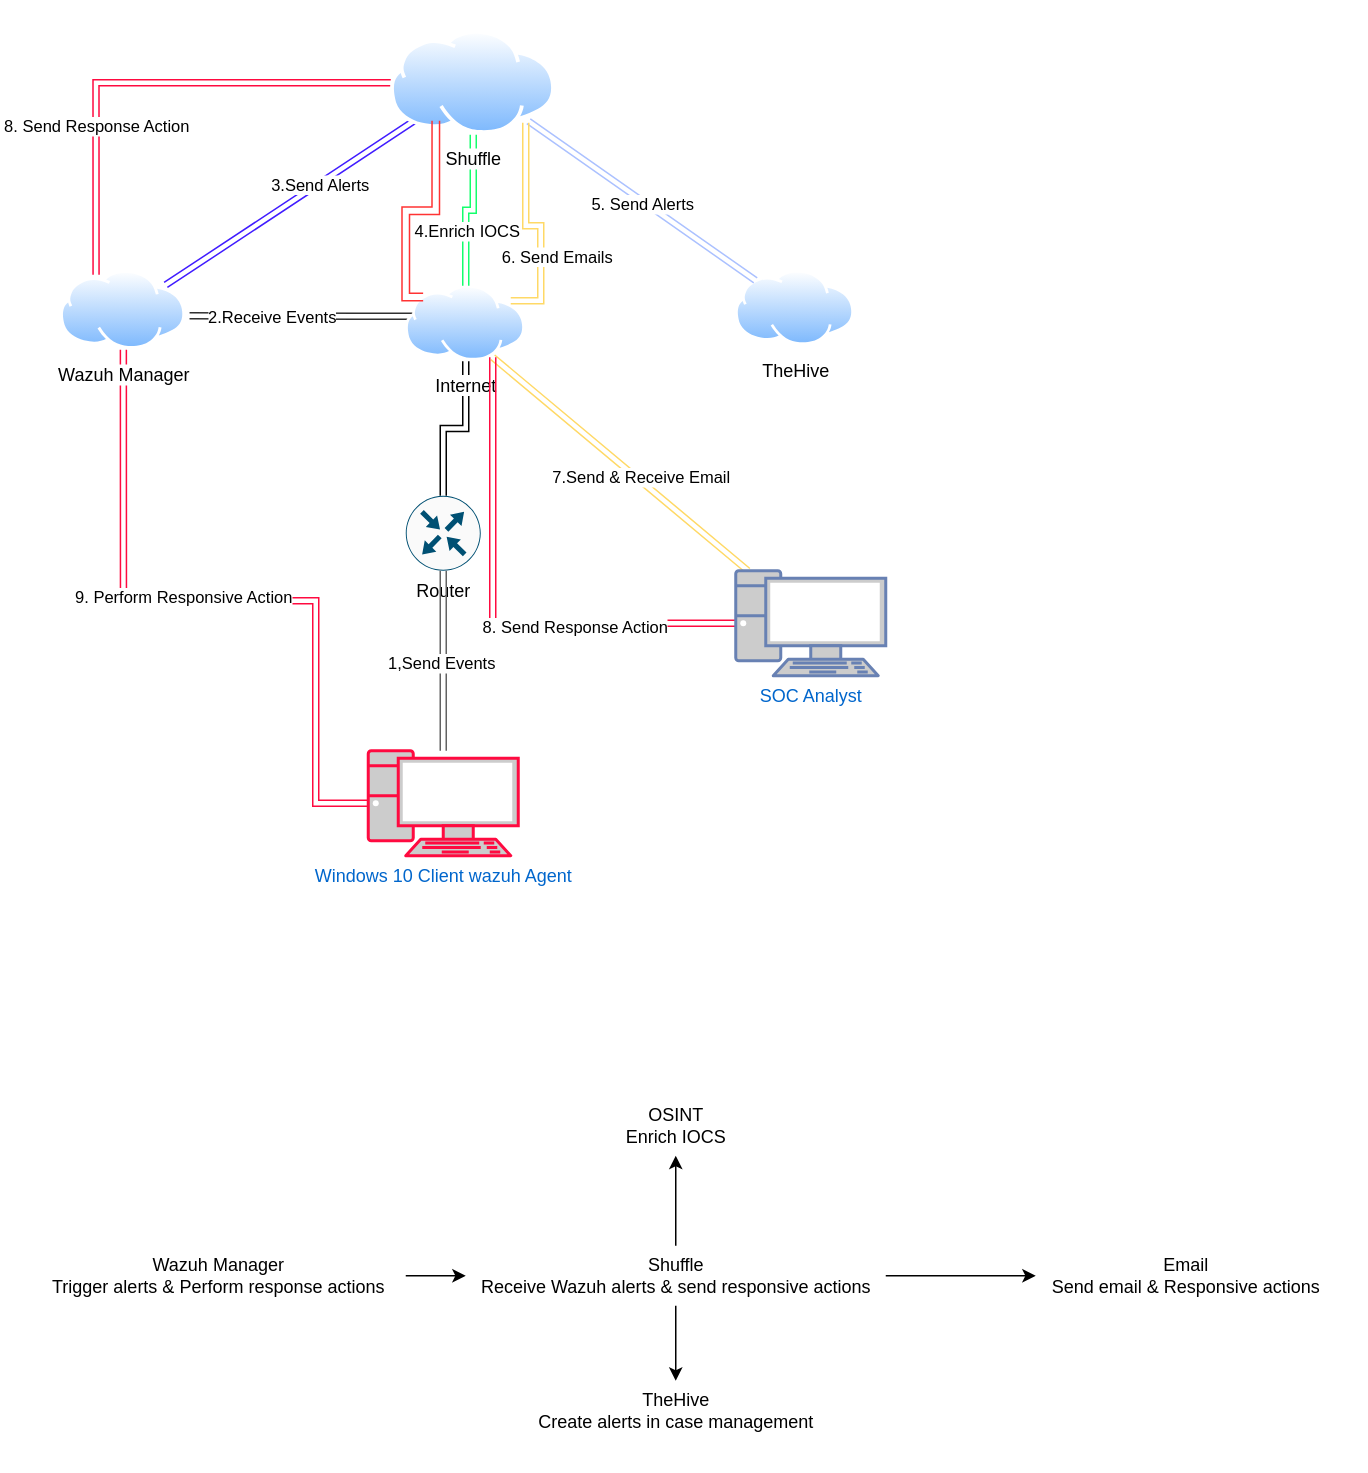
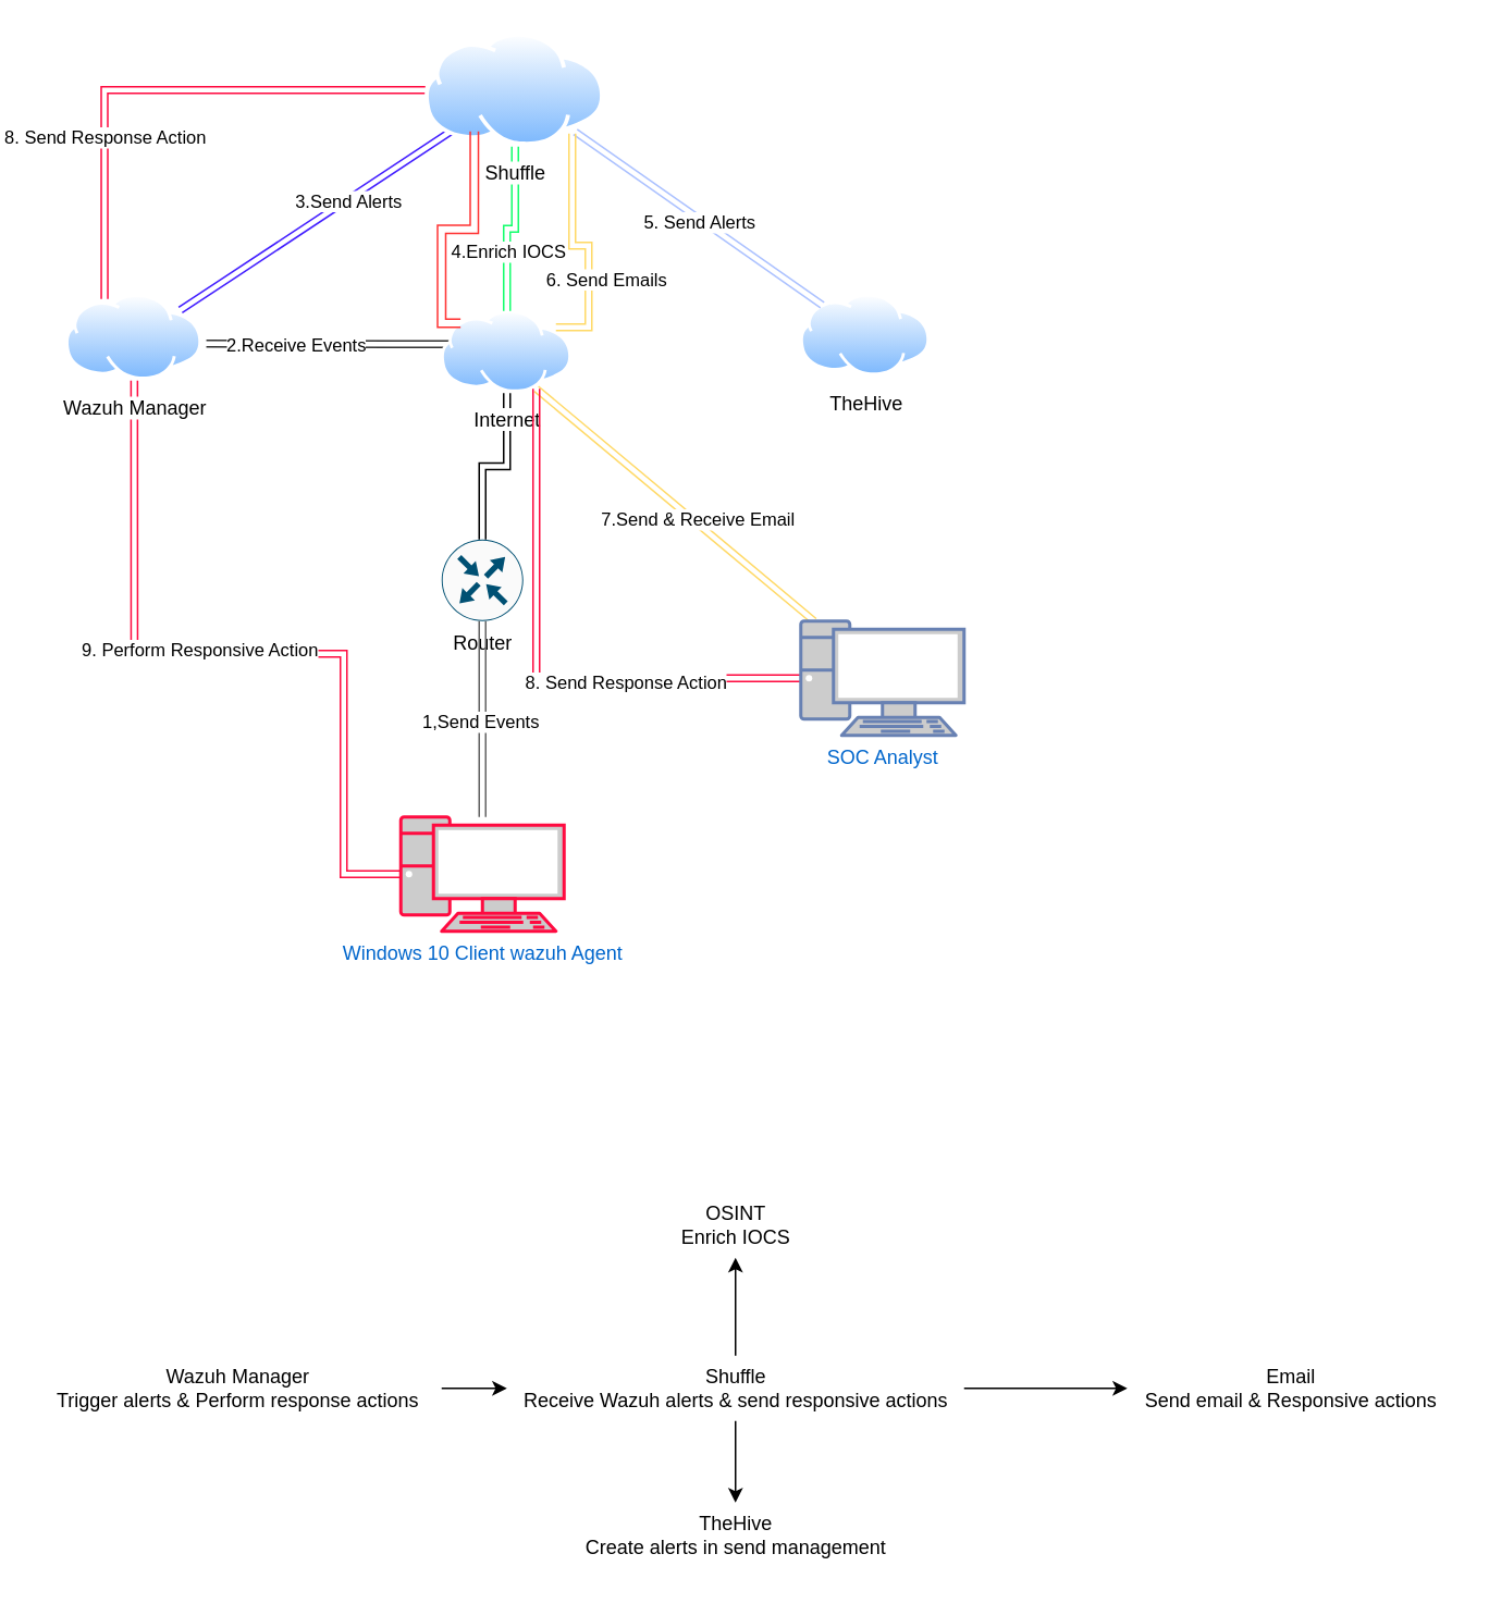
  <mxCell id="0" />
  <mxCell id="1" parent="0" />
  <mxCell id="2" value="Windows 10 Client wazuh Agent" style="fontColor=#0066CC;verticalAlign=top;verticalLabelPosition=bottom;labelPosition=center;align=center;html=1;outlineConnect=0;fillColor=#CCCCCC;strokeColor=#FF0A40;gradientColor=none;gradientDirection=north;strokeWidth=2;shape=mxgraph.networks.pc;" vertex="1" parent="1"><mxGeometry x="245" y="500" width="100" height="70" as="geometry" /></mxCell>
  <mxCell id="3" style="edgeStyle=orthogonalEdgeStyle;rounded=0;orthogonalLoop=1;jettySize=auto;html=1;entryX=0.5;entryY=1;entryDx=0;entryDy=0;shape=link;" edge="1" parent="1" source="4" target="7"><mxGeometry relative="1" as="geometry" /></mxCell>
  <mxCell id="4" value="Router&lt;div&gt;&lt;br&gt;&lt;/div&gt;" style="sketch=0;points=[[0.5,0,0],[1,0.5,0],[0.5,1,0],[0,0.5,0],[0.145,0.145,0],[0.856,0.145,0],[0.855,0.856,0],[0.145,0.855,0]];verticalLabelPosition=bottom;html=1;verticalAlign=top;aspect=fixed;align=center;pointerEvents=1;shape=mxgraph.cisco19.rect;prIcon=router;fillColor=#FAFAFA;strokeColor=#005073;" vertex="1" parent="1"><mxGeometry x="270" y="330" width="50" height="50" as="geometry" /></mxCell>
  <mxCell id="5" style="edgeStyle=orthogonalEdgeStyle;rounded=0;orthogonalLoop=1;jettySize=auto;html=1;entryX=1;entryY=0.5;entryDx=0;entryDy=0;shape=link;strokeColor=#313131;" edge="1" parent="1"><mxGeometry relative="1" as="geometry"><mxPoint x="276.955" y="210.25" as="sourcePoint" /><mxPoint x="125.87" y="210" as="targetPoint" /><Array as="points"><mxPoint x="240" y="210.25" /><mxPoint x="240" y="210.25" /></Array></mxGeometry></mxCell>
  <mxCell id="6" value="2.Receive Events" style="edgeLabel;html=1;align=center;verticalAlign=middle;resizable=0;points=[];" vertex="1" connectable="0" parent="5"><mxGeometry x="0.174" y="-2" relative="1" as="geometry"><mxPoint x="-7" y="2" as="offset" /></mxGeometry></mxCell>
  <mxCell id="7" value="I&lt;span style=&quot;background-color: light-dark(#ffffff, var(--ge-dark-color, #121212)); color: light-dark(rgb(0, 0, 0), rgb(255, 255, 255));&quot;&gt;nternet&lt;/span&gt;" style="image;aspect=fixed;perimeter=ellipsePerimeter;html=1;align=center;shadow=0;dashed=0;spacingTop=3;image=img/lib/active_directory/internet_cloud.svg;" vertex="1" parent="1"><mxGeometry x="270" y="190" width="80" height="50.4" as="geometry" /></mxCell>
  <mxCell id="8" style="rounded=0;orthogonalLoop=1;jettySize=auto;html=1;entryX=0;entryY=1;entryDx=0;entryDy=0;shape=link;strokeColor=#401CFF;" edge="1" parent="1"><mxGeometry relative="1" as="geometry"><mxPoint x="110" y="189.49" as="sourcePoint" /><mxPoint x="290.647" y="70.112" as="targetPoint" /></mxGeometry></mxCell>
  <mxCell id="9" value="3.Send Alerts" style="edgeLabel;html=1;align=center;verticalAlign=middle;resizable=0;points=[];" vertex="1" connectable="0" parent="8"><mxGeometry x="0.132" y="-1" relative="1" as="geometry"><mxPoint x="-1" as="offset" /></mxGeometry></mxCell>
  <mxCell id="10" style="edgeStyle=orthogonalEdgeStyle;rounded=0;orthogonalLoop=1;jettySize=auto;html=1;shape=link;strokeColor=#FF0A40;" edge="1" parent="1" source="12" target="2"><mxGeometry relative="1" as="geometry"><Array as="points"><mxPoint x="82" y="400" /><mxPoint x="210" y="400" /><mxPoint x="210" y="535" /></Array></mxGeometry></mxCell>
  <mxCell id="11" value="9. Perform Responsive Action" style="edgeLabel;html=1;align=center;verticalAlign=middle;resizable=0;points=[];" vertex="1" connectable="0" parent="10"><mxGeometry x="-0.11" y="3" relative="1" as="geometry"><mxPoint as="offset" /></mxGeometry></mxCell>
  <mxCell id="12" value="Wazuh Manager" style="image;aspect=fixed;perimeter=ellipsePerimeter;html=1;align=center;shadow=0;dashed=0;spacingTop=3;image=img/lib/active_directory/internet_cloud.svg;" vertex="1" parent="1"><mxGeometry x="40" y="180" width="83.49" height="52.6" as="geometry" /></mxCell>
  <mxCell id="13" value="TheHive" style="image;aspect=fixed;perimeter=ellipsePerimeter;html=1;align=center;shadow=0;dashed=0;spacingTop=3;image=img/lib/active_directory/internet_cloud.svg;" vertex="1" parent="1"><mxGeometry x="490" y="180" width="79.36" height="50" as="geometry" /></mxCell>
  <mxCell id="14" style="edgeStyle=orthogonalEdgeStyle;rounded=0;orthogonalLoop=1;jettySize=auto;html=1;shape=link;strokeColor=#14FF6D;" edge="1" parent="1" source="22" target="7"><mxGeometry relative="1" as="geometry" /></mxCell>
  <mxCell id="15" value="4.Enrich IOCS" style="edgeLabel;html=1;align=center;verticalAlign=middle;resizable=0;points=[];" vertex="1" connectable="0" parent="14"><mxGeometry x="0.312" y="2" relative="1" as="geometry"><mxPoint x="-2" as="offset" /></mxGeometry></mxCell>
  <mxCell id="16" style="rounded=0;orthogonalLoop=1;jettySize=auto;html=1;shape=link;strokeColor=#ABC1FF;" edge="1" parent="1" source="22" target="13"><mxGeometry relative="1" as="geometry" /></mxCell>
  <mxCell id="17" value="5. Send Alerts" style="edgeLabel;html=1;align=center;verticalAlign=middle;resizable=0;points=[];" vertex="1" connectable="0" parent="16"><mxGeometry x="0.019" y="-2" relative="1" as="geometry"><mxPoint as="offset" /></mxGeometry></mxCell>
  <mxCell id="18" style="edgeStyle=orthogonalEdgeStyle;rounded=0;orthogonalLoop=1;jettySize=auto;html=1;entryX=0.25;entryY=0;entryDx=0;entryDy=0;shape=link;strokeColor=#FF0A40;" edge="1" parent="1" source="22" target="12"><mxGeometry relative="1" as="geometry" /></mxCell>
  <mxCell id="19" value="8. Send Response Action" style="edgeLabel;html=1;align=center;verticalAlign=middle;resizable=0;points=[];" vertex="1" connectable="0" parent="18"><mxGeometry x="0.386" relative="1" as="geometry"><mxPoint as="offset" /></mxGeometry></mxCell>
  <mxCell id="20" style="edgeStyle=orthogonalEdgeStyle;rounded=0;orthogonalLoop=1;jettySize=auto;html=1;shape=link;strokeColor=#FFD966;" edge="1" parent="1" source="22"><mxGeometry relative="1" as="geometry"><mxPoint x="340" y="200" as="targetPoint" /><Array as="points"><mxPoint x="350" y="150" /><mxPoint x="360" y="150" /><mxPoint x="360" y="200" /></Array></mxGeometry></mxCell>
  <mxCell id="21" value="6. Send Emails" style="edgeLabel;html=1;align=center;verticalAlign=middle;resizable=0;points=[];" vertex="1" connectable="0" parent="20"><mxGeometry x="-0.332" relative="1" as="geometry"><mxPoint x="20" y="39" as="offset" /></mxGeometry></mxCell>
  <mxCell id="22" value="Shuffle" style="image;aspect=fixed;perimeter=ellipsePerimeter;html=1;align=center;shadow=0;dashed=0;spacingTop=3;image=img/lib/active_directory/internet_cloud.svg;" vertex="1" parent="1"><mxGeometry x="260" y="20" width="110" height="69.3" as="geometry" /></mxCell>
  <mxCell id="23" style="rounded=0;orthogonalLoop=1;jettySize=auto;html=1;entryX=0.75;entryY=1;entryDx=0;entryDy=0;shape=link;strokeColor=#FFD966;" edge="1" parent="1" source="27" target="7"><mxGeometry relative="1" as="geometry" /></mxCell>
  <mxCell id="24" value="7.Send &amp;amp; Receive Email" style="edgeLabel;html=1;align=center;verticalAlign=middle;resizable=0;points=[];" vertex="1" connectable="0" parent="23"><mxGeometry x="-0.145" y="-2" relative="1" as="geometry"><mxPoint as="offset" /></mxGeometry></mxCell>
  <mxCell id="25" style="edgeStyle=orthogonalEdgeStyle;rounded=0;orthogonalLoop=1;jettySize=auto;html=1;entryX=0.75;entryY=1;entryDx=0;entryDy=0;shape=link;strokeColor=#FF0A40;" edge="1" parent="1" source="27" target="7"><mxGeometry relative="1" as="geometry"><Array as="points"><mxPoint x="328" y="415" /></Array></mxGeometry></mxCell>
  <mxCell id="26" value="8. Send Response Action" style="edgeLabel;html=1;align=center;verticalAlign=middle;resizable=0;points=[];" vertex="1" connectable="0" parent="25"><mxGeometry x="-0.361" y="2" relative="1" as="geometry"><mxPoint as="offset" /></mxGeometry></mxCell>
  <mxCell id="27" value="SOC Analyst&lt;div&gt;&lt;br&gt;&lt;/div&gt;" style="fontColor=#0066CC;verticalAlign=top;verticalLabelPosition=bottom;labelPosition=center;align=center;html=1;outlineConnect=0;fillColor=#CCCCCC;strokeColor=#6881B3;gradientColor=none;gradientDirection=north;strokeWidth=2;shape=mxgraph.networks.pc;" vertex="1" parent="1"><mxGeometry x="490" y="380" width="100" height="70" as="geometry" /></mxCell>
  <mxCell id="28" style="edgeStyle=orthogonalEdgeStyle;rounded=0;orthogonalLoop=1;jettySize=auto;html=1;entryX=0.5;entryY=1;entryDx=0;entryDy=0;entryPerimeter=0;strokeColor=#636363;startArrow=classic;startFill=1;shape=link;" edge="1" parent="1" source="2" target="4"><mxGeometry relative="1" as="geometry" /></mxCell>
  <mxCell id="29" value="1,Send Events" style="edgeLabel;html=1;align=center;verticalAlign=middle;resizable=0;points=[];" vertex="1" connectable="0" parent="28"><mxGeometry x="-0.011" y="2" relative="1" as="geometry"><mxPoint as="offset" /></mxGeometry></mxCell>
  <mxCell id="30" style="edgeStyle=orthogonalEdgeStyle;rounded=0;orthogonalLoop=1;jettySize=auto;html=1;entryX=0.273;entryY=0.866;entryDx=0;entryDy=0;entryPerimeter=0;shape=link;strokeColor=#FF3333;width=5;exitX=0;exitY=0;exitDx=0;exitDy=0;" edge="1" parent="1" source="7" target="22"><mxGeometry relative="1" as="geometry"><Array as="points"><mxPoint x="270" y="198" /><mxPoint x="270" y="140" /><mxPoint x="290" y="140" /></Array></mxGeometry></mxCell>
  <mxCell id="31" style="edgeStyle=orthogonalEdgeStyle;rounded=0;orthogonalLoop=1;jettySize=auto;html=1;" edge="1" parent="1" source="32" target="36"><mxGeometry relative="1" as="geometry" /></mxCell>
  <mxCell id="32" value="Wazuh Manager&lt;div&gt;Trigger alerts &amp;amp; Perform response actions&lt;/div&gt;" style="text;html=1;align=center;verticalAlign=middle;resizable=0;points=[];autosize=1;strokeColor=none;fillColor=none;" vertex="1" parent="1"><mxGeometry x="20" y="830" width="250" height="40" as="geometry" /></mxCell>
  <mxCell id="33" style="edgeStyle=orthogonalEdgeStyle;rounded=0;orthogonalLoop=1;jettySize=auto;html=1;" edge="1" parent="1" source="36"><mxGeometry relative="1" as="geometry"><mxPoint x="450" y="770" as="targetPoint" /></mxGeometry></mxCell>
  <mxCell id="34" style="edgeStyle=orthogonalEdgeStyle;rounded=0;orthogonalLoop=1;jettySize=auto;html=1;" edge="1" parent="1" source="36"><mxGeometry relative="1" as="geometry"><mxPoint x="450" y="920" as="targetPoint" /></mxGeometry></mxCell>
  <mxCell id="35" style="edgeStyle=orthogonalEdgeStyle;rounded=0;orthogonalLoop=1;jettySize=auto;html=1;" edge="1" parent="1" source="36" target="39"><mxGeometry relative="1" as="geometry" /></mxCell>
  <mxCell id="36" value="Shuffle&lt;div&gt;Receive Wazuh alerts &amp;amp; send responsive actions&lt;/div&gt;" style="text;html=1;align=center;verticalAlign=middle;resizable=0;points=[];autosize=1;strokeColor=none;fillColor=none;" vertex="1" parent="1"><mxGeometry x="310" y="830" width="280" height="40" as="geometry" /></mxCell>
  <mxCell id="37" value="OSINT&lt;div&gt;Enrich IOCS&lt;/div&gt;" style="text;html=1;align=center;verticalAlign=middle;resizable=0;points=[];autosize=1;strokeColor=none;fillColor=none;" vertex="1" parent="1"><mxGeometry x="405" y="730" width="90" height="40" as="geometry" /></mxCell>
- <mxCell id="38" value="TheHive&lt;div&gt;Create alerts in case management&lt;/div&gt;" style="text;html=1;align=center;verticalAlign=middle;resizable=0;points=[];autosize=1;strokeColor=none;fillColor=none;" vertex="1" parent="1"><mxGeometry x="345" y="920" width="210" height="40" as="geometry" /></mxCell>
+ <mxCell id="38" value="TheHive&lt;div&gt;Create alerts in send management&lt;/div&gt;" style="text;html=1;align=center;verticalAlign=middle;resizable=0;points=[];autosize=1;strokeColor=none;fillColor=none;" vertex="1" parent="1"><mxGeometry x="345" y="920" width="210" height="40" as="geometry" /></mxCell>
  <mxCell id="39" value="Email&lt;div&gt;Send email &amp;amp; Responsive actions&lt;/div&gt;" style="text;html=1;align=center;verticalAlign=middle;resizable=0;points=[];autosize=1;strokeColor=none;fillColor=none;" vertex="1" parent="1"><mxGeometry x="690" y="830" width="200" height="40" as="geometry" /></mxCell>
